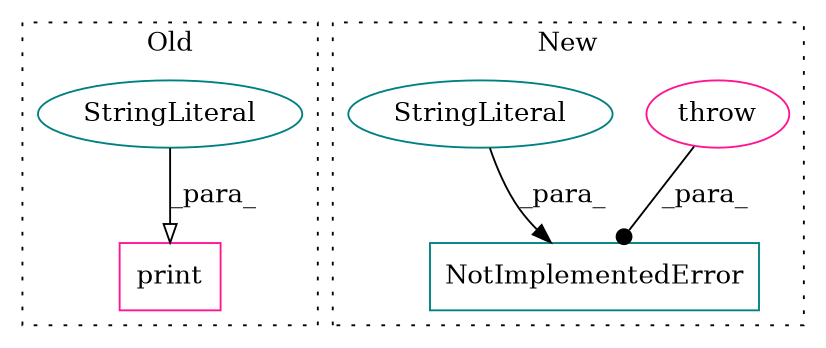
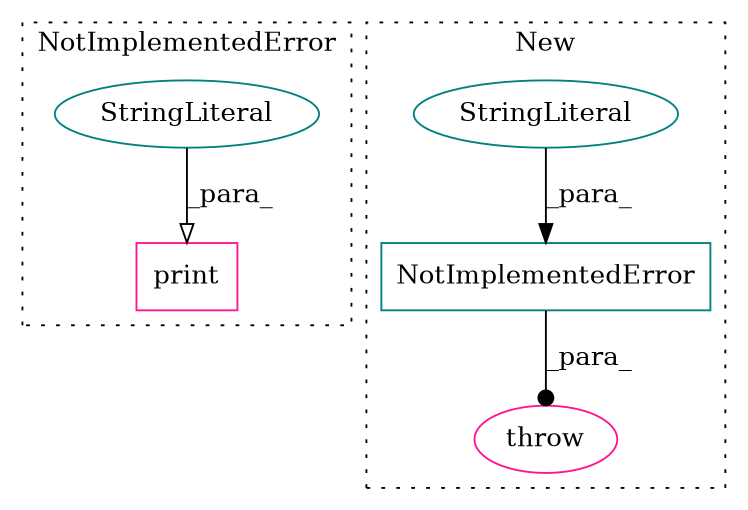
  digraph {
    node [a=32 color=teal shape=ellipse]
    n1 [color=deeppink l="6,1" label=print s="919,968" shape=box]
    n2 [a=45 l=43 label=StringLiteral s=925]
    n3 [l="20,1" label=NotImplementedError s="836,891" shape=box]
    n4 [a=53 color=deeppink l=6 label=throw s=830]
    n5 [a=45 l=35 label=StringLiteral s=856]
    subgraph cluster_1 {
-     label=Old
+     label=NotImplementedError
      style=dotted
      n1
      n2
    }
    subgraph cluster_2 {
      label=New
      style=dotted
      n3
      n4
      n5
    }
    n2 -> n1 [arrowhead=onormal label=_para_]
-   n4 -> n3 [arrowhead=dot label=_para_]
+   n3 -> n4 [arrowhead=dot label=_para_]
    n5 -> n3 [arrowhead=normal label=_para_]
  }
